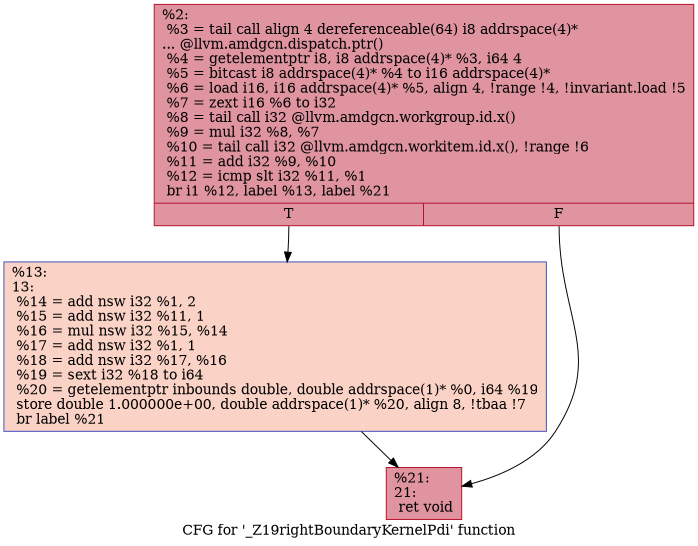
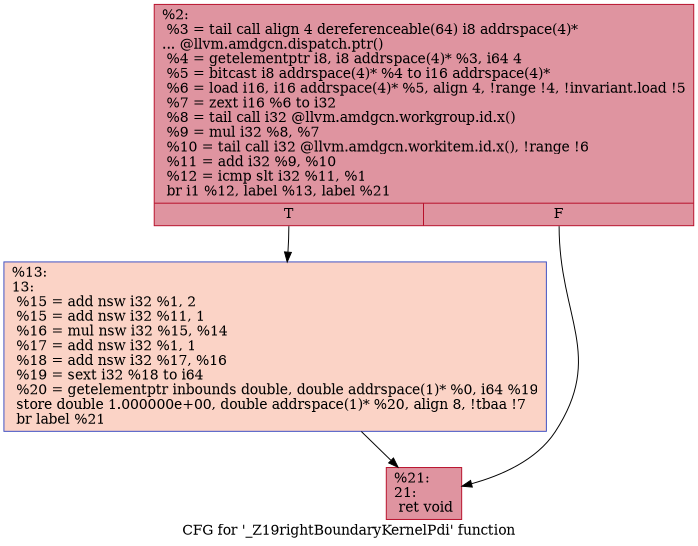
  digraph {
    label="CFG for '_Z19rightBoundaryKernelPdi' function"
    node [color="#b70d28ff" fillcolor="#b70d2870" shape=record style=filled]
    n1 [label="{%2:\l  %3 = tail call align 4 dereferenceable(64) i8 addrspace(4)*\l... @llvm.amdgcn.dispatch.ptr()\l  %4 = getelementptr i8, i8 addrspace(4)* %3, i64 4\l  %5 = bitcast i8 addrspace(4)* %4 to i16 addrspace(4)*\l  %6 = load i16, i16 addrspace(4)* %5, align 4, !range !4, !invariant.load !5\l  %7 = zext i16 %6 to i32\l  %8 = tail call i32 @llvm.amdgcn.workgroup.id.x()\l  %9 = mul i32 %8, %7\l  %10 = tail call i32 @llvm.amdgcn.workitem.id.x(), !range !6\l  %11 = add i32 %9, %10\l  %12 = icmp slt i32 %11, %1\l  br i1 %12, label %13, label %21\l|{<s0>T|<s1>F}}"]
-   n2 [color="#3d50c3ff" fillcolor="#f59c7d70" label="{%13:\l13:                                               \l  %14 = add nsw i32 %1, 2\l  %15 = add nsw i32 %11, 1\l  %16 = mul nsw i32 %15, %14\l  %17 = add nsw i32 %1, 1\l  %18 = add nsw i32 %17, %16\l  %19 = sext i32 %18 to i64\l  %20 = getelementptr inbounds double, double addrspace(1)* %0, i64 %19\l  store double 1.000000e+00, double addrspace(1)* %20, align 8, !tbaa !7\l  br label %21\l}"]
+   n2 [color="#3d50c3ff" fillcolor="#f59c7d70" label="{%13:\l13:                                               \l  %15 = add nsw i32 %1, 2\l  %15 = add nsw i32 %11, 1\l  %16 = mul nsw i32 %15, %14\l  %17 = add nsw i32 %1, 1\l  %18 = add nsw i32 %17, %16\l  %19 = sext i32 %18 to i64\l  %20 = getelementptr inbounds double, double addrspace(1)* %0, i64 %19\l  store double 1.000000e+00, double addrspace(1)* %20, align 8, !tbaa !7\l  br label %21\l}"]
    n3 [label="{%21:\l21:                                               \l  ret void\l}"]
    n1 -> n2 [tailport=s0]
    n1 -> n3 [tailport=s1]
    n2 -> n3
  }
